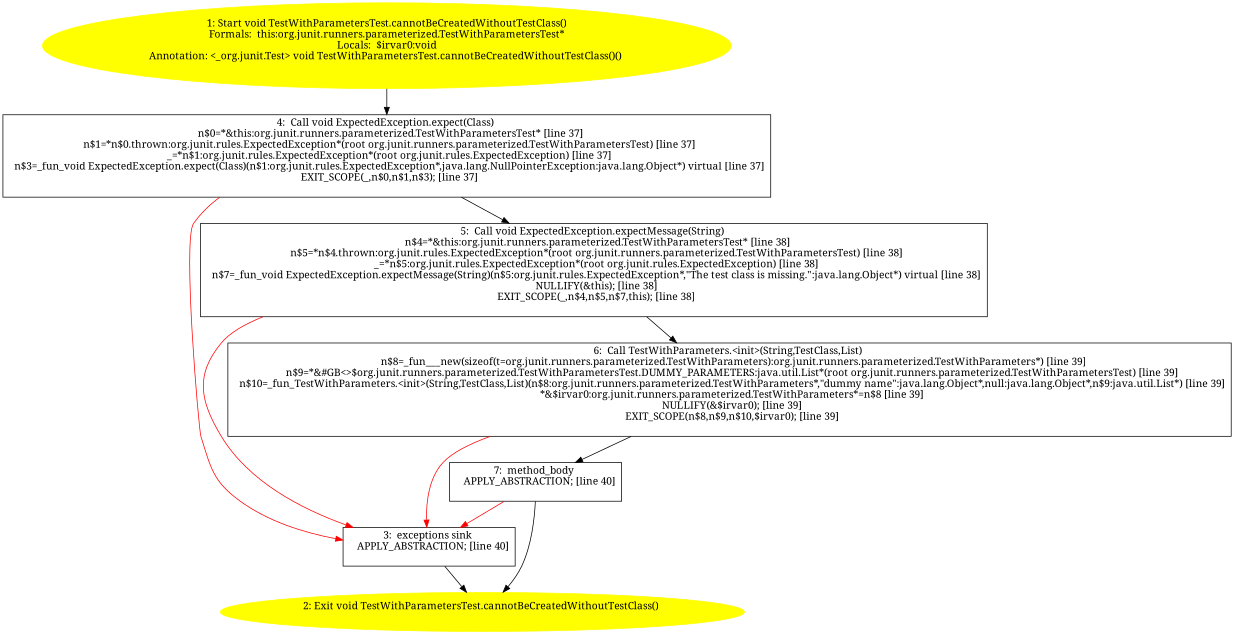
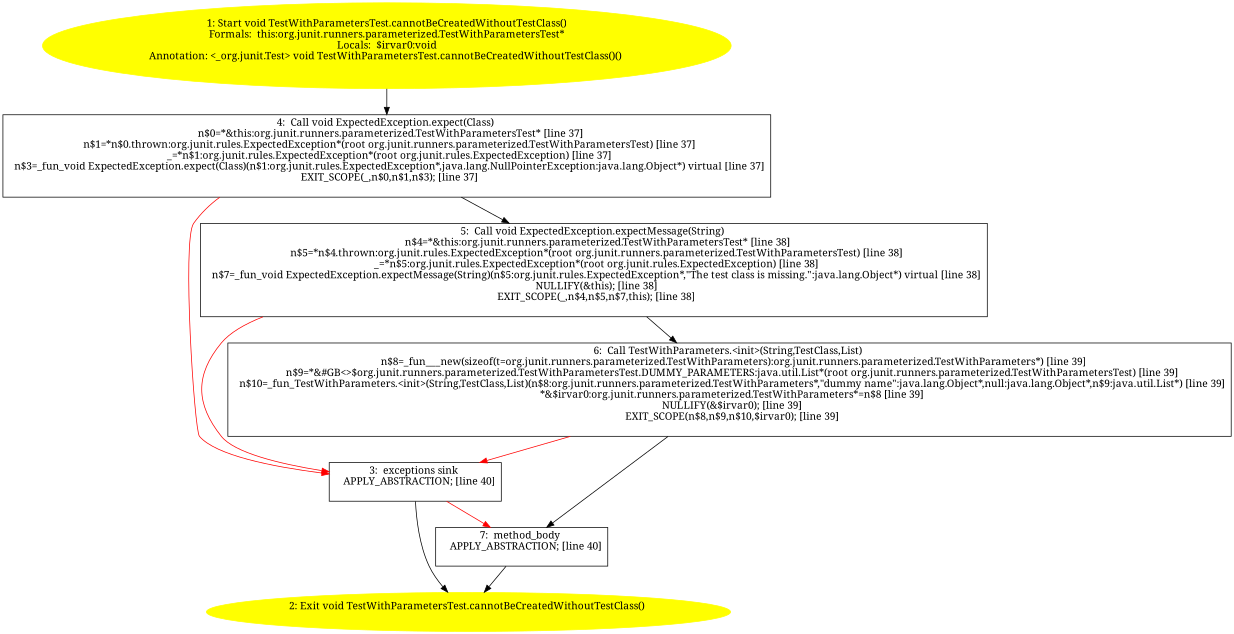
  digraph {
    fontname="Noto Serif"
    node [fontname="Noto Serif" shape=box]
    edge [fontname="Noto Serif"]
    n1 [color=yellow label="1: Start void TestWithParametersTest.cannotBeCreatedWithoutTestClass()\nFormals:  this:org.junit.runners.parameterized.TestWithParametersTest*\nLocals:  $irvar0:void\nAnnotation: <_org.junit.Test> void TestWithParametersTest.cannotBeCreatedWithoutTestClass()() \n  " style=filled shape=""]
    n2 [label="4:  Call void ExpectedException.expect(Class) \n   n$0=*&this:org.junit.runners.parameterized.TestWithParametersTest* [line 37]\n  n$1=*n$0.thrown:org.junit.rules.ExpectedException*(root org.junit.runners.parameterized.TestWithParametersTest) [line 37]\n  _=*n$1:org.junit.rules.ExpectedException*(root org.junit.rules.ExpectedException) [line 37]\n  n$3=_fun_void ExpectedException.expect(Class)(n$1:org.junit.rules.ExpectedException*,java.lang.NullPointerException:java.lang.Object*) virtual [line 37]\n  EXIT_SCOPE(_,n$0,n$1,n$3); [line 37]\n "]
    n3 [label="3:  exceptions sink \n   APPLY_ABSTRACTION; [line 40]\n "]
    n4 [label="5:  Call void ExpectedException.expectMessage(String) \n   n$4=*&this:org.junit.runners.parameterized.TestWithParametersTest* [line 38]\n  n$5=*n$4.thrown:org.junit.rules.ExpectedException*(root org.junit.runners.parameterized.TestWithParametersTest) [line 38]\n  _=*n$5:org.junit.rules.ExpectedException*(root org.junit.rules.ExpectedException) [line 38]\n  n$7=_fun_void ExpectedException.expectMessage(String)(n$5:org.junit.rules.ExpectedException*,\"The test class is missing.\":java.lang.Object*) virtual [line 38]\n  NULLIFY(&this); [line 38]\n  EXIT_SCOPE(_,n$4,n$5,n$7,this); [line 38]\n "]
    n5 [color=yellow label="2: Exit void TestWithParametersTest.cannotBeCreatedWithoutTestClass() \n  " style=filled shape=""]
    n6 [label="6:  Call TestWithParameters.<init>(String,TestClass,List) \n   n$8=_fun___new(sizeof(t=org.junit.runners.parameterized.TestWithParameters):org.junit.runners.parameterized.TestWithParameters*) [line 39]\n  n$9=*&#GB<>$org.junit.runners.parameterized.TestWithParametersTest.DUMMY_PARAMETERS:java.util.List*(root org.junit.runners.parameterized.TestWithParametersTest) [line 39]\n  n$10=_fun_TestWithParameters.<init>(String,TestClass,List)(n$8:org.junit.runners.parameterized.TestWithParameters*,\"dummy name\":java.lang.Object*,null:java.lang.Object*,n$9:java.util.List*) [line 39]\n  *&$irvar0:org.junit.runners.parameterized.TestWithParameters*=n$8 [line 39]\n  NULLIFY(&$irvar0); [line 39]\n  EXIT_SCOPE(n$8,n$9,n$10,$irvar0); [line 39]\n "]
    n7 [label="7:  method_body \n   APPLY_ABSTRACTION; [line 40]\n "]
    n1 -> n2
    n2 -> n3 [color=red]
    n2 -> n4
    n3 -> n5
    n4 -> n3 [color=red]
    n4 -> n6
    n6 -> n3 [color=red]
    n6 -> n7
-   n7 -> n3 [color=red]
+   n3 -> n7 [color=red]
    n7 -> n5
  }
